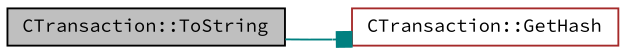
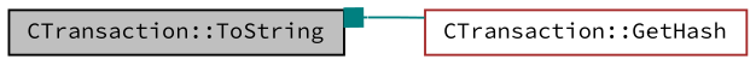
  digraph {
    rankdir=LR
    fontname="Source Code Pro"
    node [fontname="Source Code Pro" fontsize=10 shape=record style=filled]
    n1 [color=black fillcolor=grey75 fontcolor=black height=0.2 label="CTransaction::ToString" width=0.4]
    n2 [color=brown fillcolor=white height=0.2 label="CTransaction::GetHash" width=0.4]
-   n1 -> n2 [color=teal fontname="Source Code Pro" fontsize=10 labelfontname=Helvetica labelfontsize=10 style=solid arrowhead=box]
+   n2 -> n1 [color=teal fontname="Source Code Pro" fontsize=10 labelfontname=Helvetica labelfontsize=10 style=solid arrowhead=box]
  }
